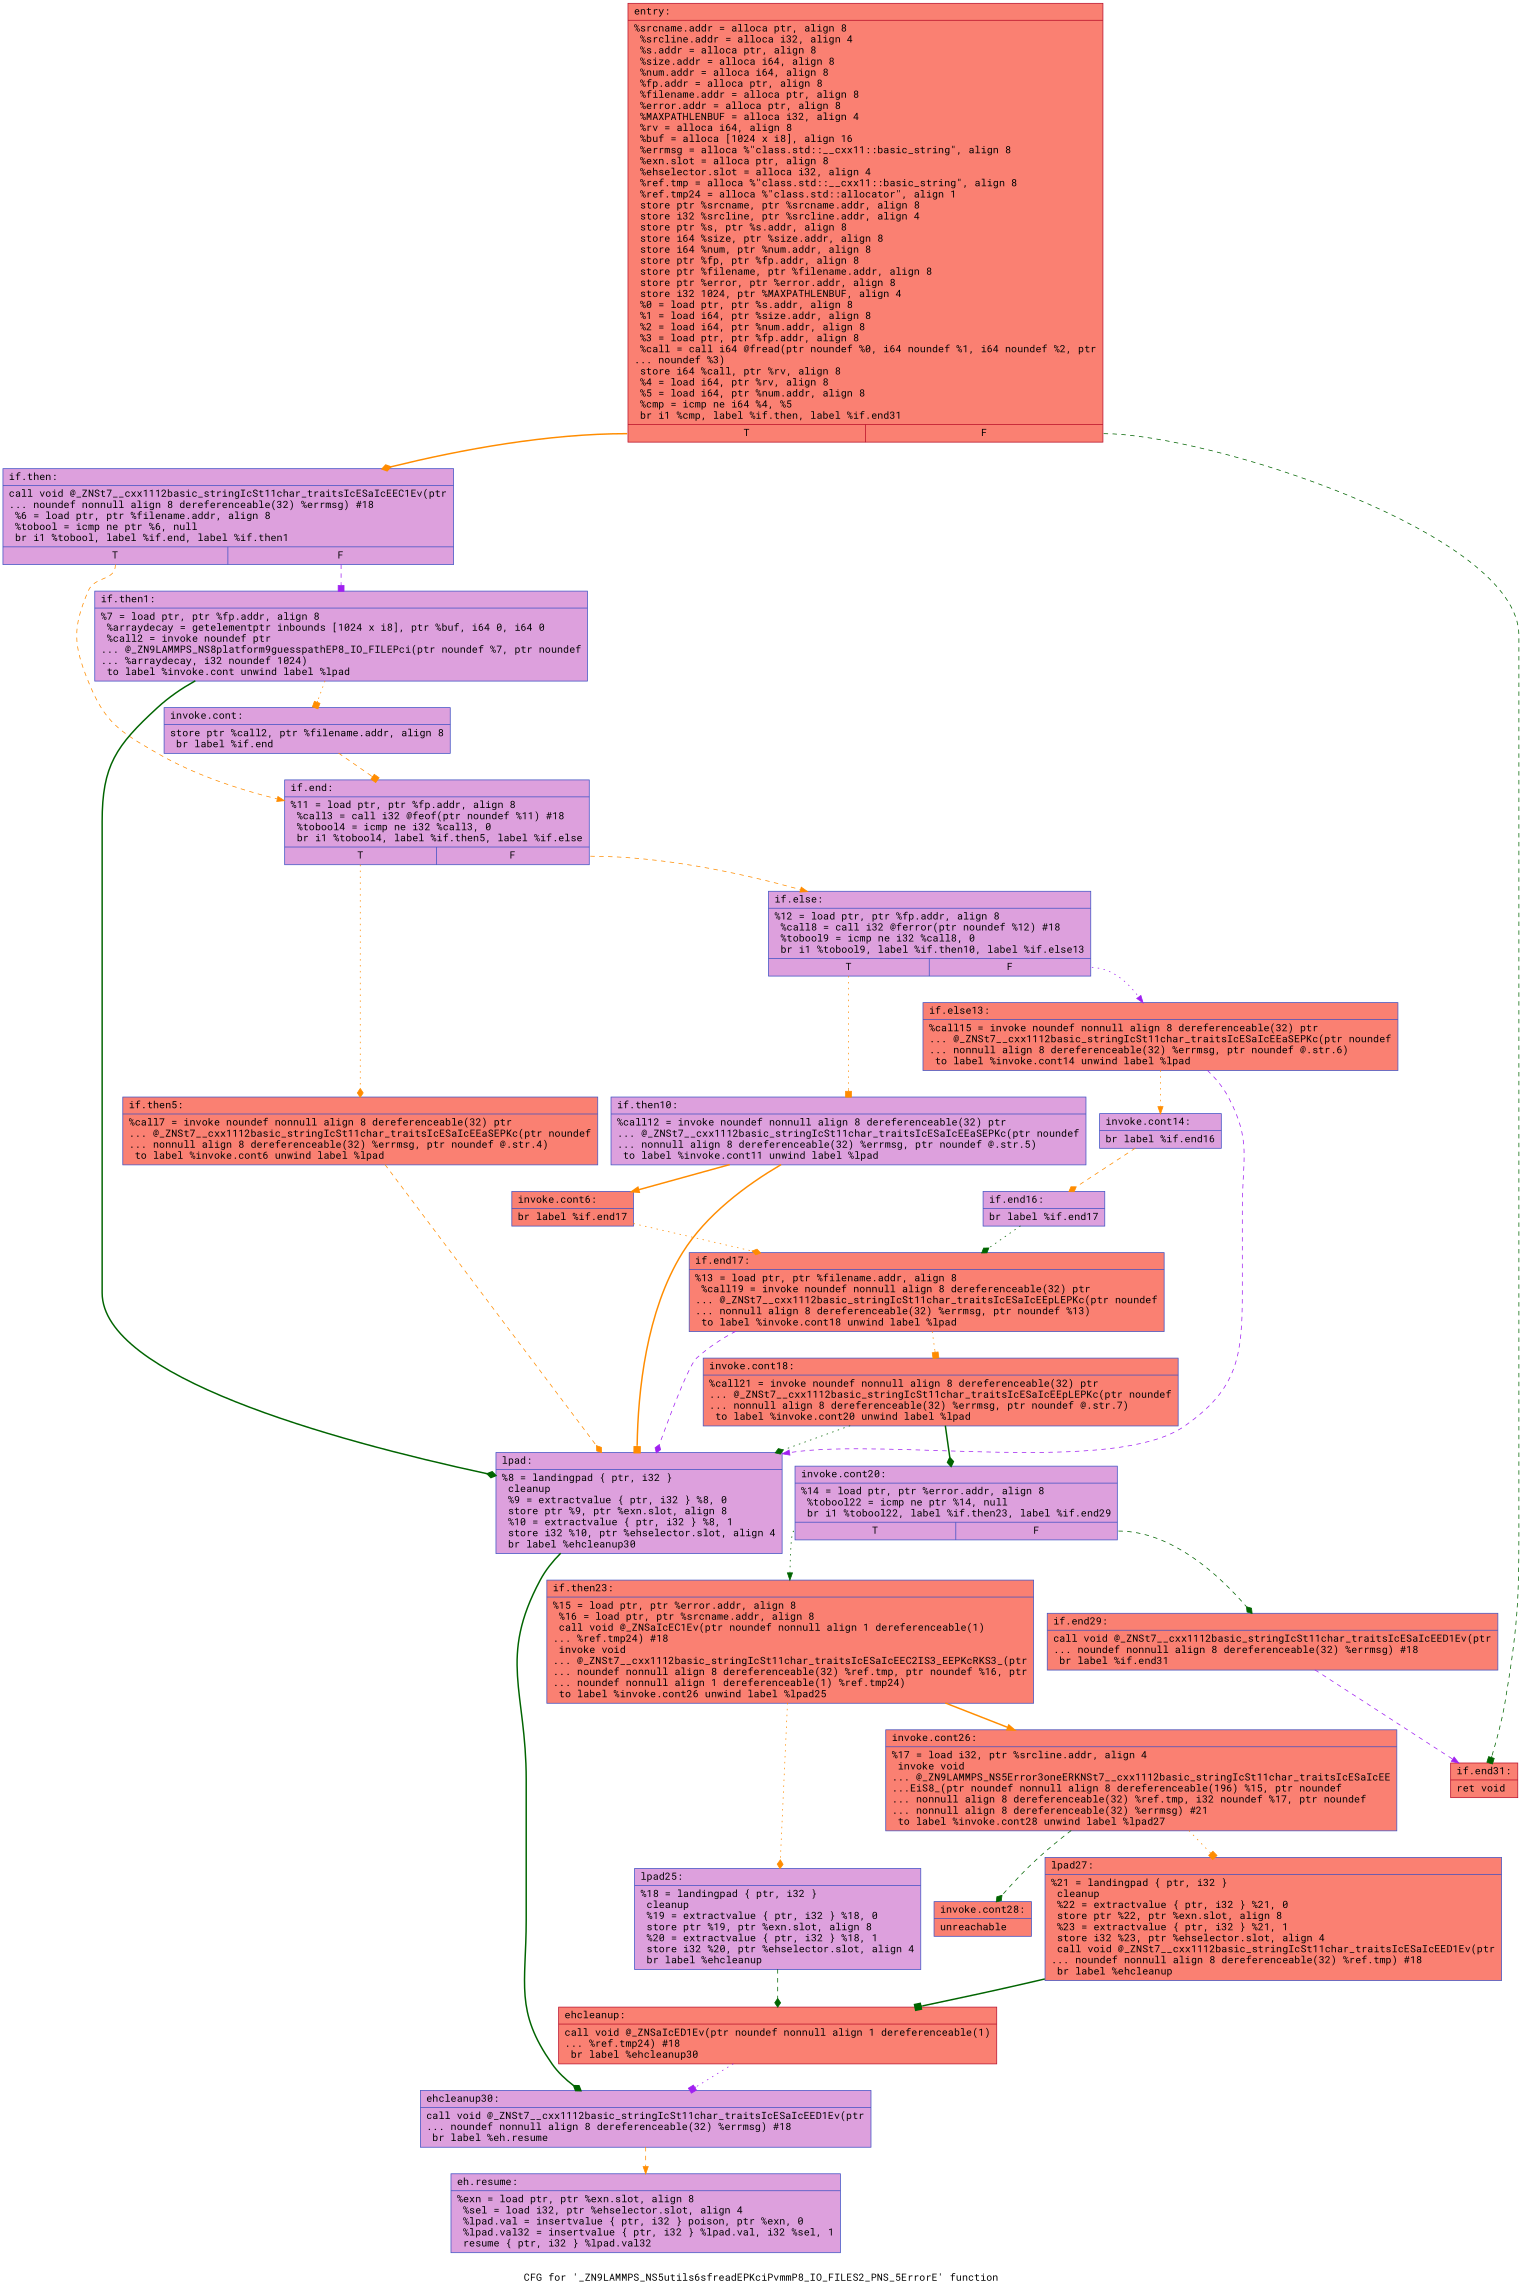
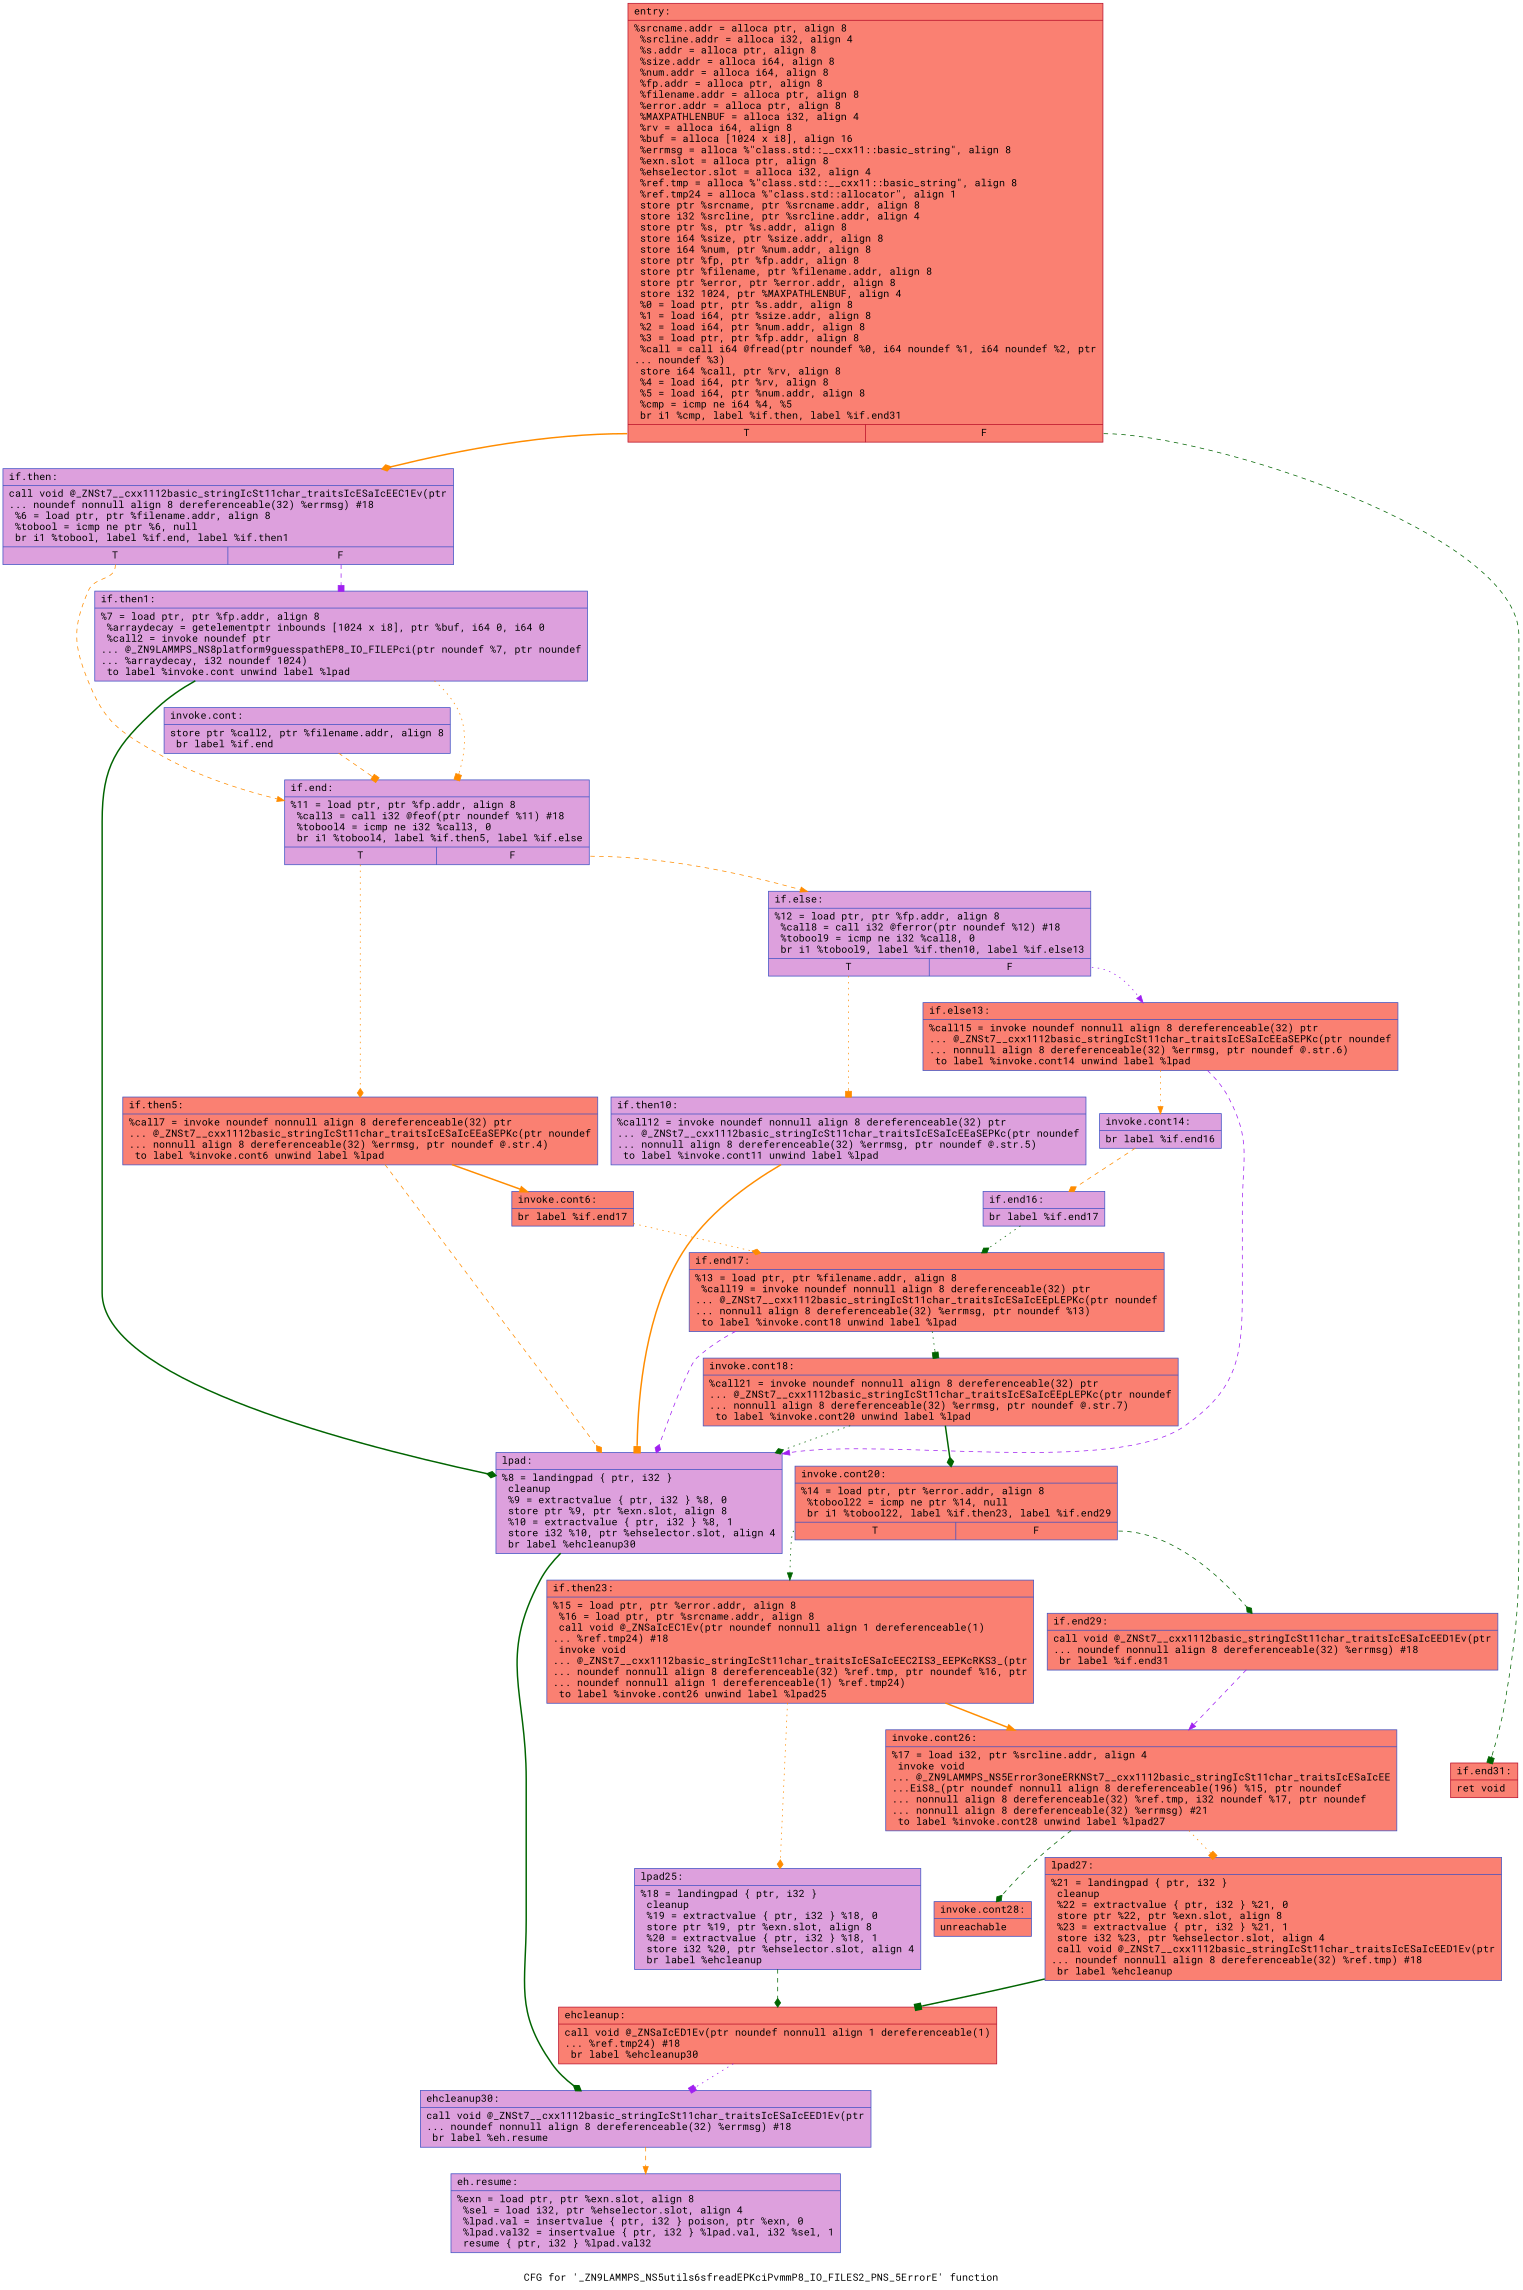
  digraph {
    fontname="Roboto Mono"
    label="CFG for '_ZN9LAMMPS_NS5utils6sfreadEPKciPvmmP8_IO_FILES2_PNS_5ErrorE' function"
    node [color="#3d50c3ff" fillcolor=salmon fontname="Roboto Mono" shape=record style=filled]
    edge [arrowhead=diamond color=darkorange fontname="Roboto Mono" style=dashed]
    n1 [color="#b70d28ff" label="{entry:\l|  %srcname.addr = alloca ptr, align 8\l  %srcline.addr = alloca i32, align 4\l  %s.addr = alloca ptr, align 8\l  %size.addr = alloca i64, align 8\l  %num.addr = alloca i64, align 8\l  %fp.addr = alloca ptr, align 8\l  %filename.addr = alloca ptr, align 8\l  %error.addr = alloca ptr, align 8\l  %MAXPATHLENBUF = alloca i32, align 4\l  %rv = alloca i64, align 8\l  %buf = alloca [1024 x i8], align 16\l  %errmsg = alloca %\"class.std::__cxx11::basic_string\", align 8\l  %exn.slot = alloca ptr, align 8\l  %ehselector.slot = alloca i32, align 4\l  %ref.tmp = alloca %\"class.std::__cxx11::basic_string\", align 8\l  %ref.tmp24 = alloca %\"class.std::allocator\", align 1\l  store ptr %srcname, ptr %srcname.addr, align 8\l  store i32 %srcline, ptr %srcline.addr, align 4\l  store ptr %s, ptr %s.addr, align 8\l  store i64 %size, ptr %size.addr, align 8\l  store i64 %num, ptr %num.addr, align 8\l  store ptr %fp, ptr %fp.addr, align 8\l  store ptr %filename, ptr %filename.addr, align 8\l  store ptr %error, ptr %error.addr, align 8\l  store i32 1024, ptr %MAXPATHLENBUF, align 4\l  %0 = load ptr, ptr %s.addr, align 8\l  %1 = load i64, ptr %size.addr, align 8\l  %2 = load i64, ptr %num.addr, align 8\l  %3 = load ptr, ptr %fp.addr, align 8\l  %call = call i64 @fread(ptr noundef %0, i64 noundef %1, i64 noundef %2, ptr\l... noundef %3)\l  store i64 %call, ptr %rv, align 8\l  %4 = load i64, ptr %rv, align 8\l  %5 = load i64, ptr %num.addr, align 8\l  %cmp = icmp ne i64 %4, %5\l  br i1 %cmp, label %if.then, label %if.end31\l|{<s0>T|<s1>F}}"]
    n2 [fillcolor=plum label="{if.then:\l|  call void @_ZNSt7__cxx1112basic_stringIcSt11char_traitsIcESaIcEEC1Ev(ptr\l... noundef nonnull align 8 dereferenceable(32) %errmsg) #18\l  %6 = load ptr, ptr %filename.addr, align 8\l  %tobool = icmp ne ptr %6, null\l  br i1 %tobool, label %if.end, label %if.then1\l|{<s0>T|<s1>F}}"]
    n3 [color="#b70d28ff" label="{if.end31:\l|  ret void\l}"]
    n4 [fillcolor=plum label="{if.end:\l|  %11 = load ptr, ptr %fp.addr, align 8\l  %call3 = call i32 @feof(ptr noundef %11) #18\l  %tobool4 = icmp ne i32 %call3, 0\l  br i1 %tobool4, label %if.then5, label %if.else\l|{<s0>T|<s1>F}}"]
    n5 [fillcolor=plum label="{if.then1:\l|  %7 = load ptr, ptr %fp.addr, align 8\l  %arraydecay = getelementptr inbounds [1024 x i8], ptr %buf, i64 0, i64 0\l  %call2 = invoke noundef ptr\l... @_ZN9LAMMPS_NS8platform9guesspathEP8_IO_FILEPci(ptr noundef %7, ptr noundef\l... %arraydecay, i32 noundef 1024)\l          to label %invoke.cont unwind label %lpad\l}"]
    n6 [label="{if.then5:\l|  %call7 = invoke noundef nonnull align 8 dereferenceable(32) ptr\l... @_ZNSt7__cxx1112basic_stringIcSt11char_traitsIcESaIcEEaSEPKc(ptr noundef\l... nonnull align 8 dereferenceable(32) %errmsg, ptr noundef @.str.4)\l          to label %invoke.cont6 unwind label %lpad\l}"]
    n7 [fillcolor=plum label="{if.else:\l|  %12 = load ptr, ptr %fp.addr, align 8\l  %call8 = call i32 @ferror(ptr noundef %12) #18\l  %tobool9 = icmp ne i32 %call8, 0\l  br i1 %tobool9, label %if.then10, label %if.else13\l|{<s0>T|<s1>F}}"]
    n8 [fillcolor=plum label="{invoke.cont:\l|  store ptr %call2, ptr %filename.addr, align 8\l  br label %if.end\l}"]
    n9 [fillcolor=plum label="{lpad:\l|  %8 = landingpad \{ ptr, i32 \}\l          cleanup\l  %9 = extractvalue \{ ptr, i32 \} %8, 0\l  store ptr %9, ptr %exn.slot, align 8\l  %10 = extractvalue \{ ptr, i32 \} %8, 1\l  store i32 %10, ptr %ehselector.slot, align 4\l  br label %ehcleanup30\l}"]
    n10 [label="{invoke.cont6:\l|  br label %if.end17\l}"]
    n11 [fillcolor=plum label="{if.then10:\l|  %call12 = invoke noundef nonnull align 8 dereferenceable(32) ptr\l... @_ZNSt7__cxx1112basic_stringIcSt11char_traitsIcESaIcEEaSEPKc(ptr noundef\l... nonnull align 8 dereferenceable(32) %errmsg, ptr noundef @.str.5)\l          to label %invoke.cont11 unwind label %lpad\l}"]
    n12 [label="{if.else13:\l|  %call15 = invoke noundef nonnull align 8 dereferenceable(32) ptr\l... @_ZNSt7__cxx1112basic_stringIcSt11char_traitsIcESaIcEEaSEPKc(ptr noundef\l... nonnull align 8 dereferenceable(32) %errmsg, ptr noundef @.str.6)\l          to label %invoke.cont14 unwind label %lpad\l}"]
    n13 [fillcolor=plum label="{ehcleanup30:\l|  call void @_ZNSt7__cxx1112basic_stringIcSt11char_traitsIcESaIcEED1Ev(ptr\l... noundef nonnull align 8 dereferenceable(32) %errmsg) #18\l  br label %eh.resume\l}"]
    n14 [fillcolor=plum label="{eh.resume:\l|  %exn = load ptr, ptr %exn.slot, align 8\l  %sel = load i32, ptr %ehselector.slot, align 4\l  %lpad.val = insertvalue \{ ptr, i32 \} poison, ptr %exn, 0\l  %lpad.val32 = insertvalue \{ ptr, i32 \} %lpad.val, i32 %sel, 1\l  resume \{ ptr, i32 \} %lpad.val32\l}"]
    n15 [label="{if.end17:\l|  %13 = load ptr, ptr %filename.addr, align 8\l  %call19 = invoke noundef nonnull align 8 dereferenceable(32) ptr\l... @_ZNSt7__cxx1112basic_stringIcSt11char_traitsIcESaIcEEpLEPKc(ptr noundef\l... nonnull align 8 dereferenceable(32) %errmsg, ptr noundef %13)\l          to label %invoke.cont18 unwind label %lpad\l}"]
    n16 [fillcolor=plum label="{invoke.cont14:\l|  br label %if.end16\l}"]
    n17 [label="{invoke.cont18:\l|  %call21 = invoke noundef nonnull align 8 dereferenceable(32) ptr\l... @_ZNSt7__cxx1112basic_stringIcSt11char_traitsIcESaIcEEpLEPKc(ptr noundef\l... nonnull align 8 dereferenceable(32) %errmsg, ptr noundef @.str.7)\l          to label %invoke.cont20 unwind label %lpad\l}"]
-   n18 [fillcolor=plum label="{invoke.cont20:\l|  %14 = load ptr, ptr %error.addr, align 8\l  %tobool22 = icmp ne ptr %14, null\l  br i1 %tobool22, label %if.then23, label %if.end29\l|{<s0>T|<s1>F}}"]
+   n18 [label="{invoke.cont20:\l|  %14 = load ptr, ptr %error.addr, align 8\l  %tobool22 = icmp ne ptr %14, null\l  br i1 %tobool22, label %if.then23, label %if.end29\l|{<s0>T|<s1>F}}"]
    n19 [fillcolor=plum label="{if.end16:\l|  br label %if.end17\l}"]
    n20 [label="{if.then23:\l|  %15 = load ptr, ptr %error.addr, align 8\l  %16 = load ptr, ptr %srcname.addr, align 8\l  call void @_ZNSaIcEC1Ev(ptr noundef nonnull align 1 dereferenceable(1)\l... %ref.tmp24) #18\l  invoke void\l... @_ZNSt7__cxx1112basic_stringIcSt11char_traitsIcESaIcEEC2IS3_EEPKcRKS3_(ptr\l... noundef nonnull align 8 dereferenceable(32) %ref.tmp, ptr noundef %16, ptr\l... noundef nonnull align 1 dereferenceable(1) %ref.tmp24)\l          to label %invoke.cont26 unwind label %lpad25\l}"]
    n21 [label="{if.end29:\l|  call void @_ZNSt7__cxx1112basic_stringIcSt11char_traitsIcESaIcEED1Ev(ptr\l... noundef nonnull align 8 dereferenceable(32) %errmsg) #18\l  br label %if.end31\l}"]
    n22 [label="{invoke.cont26:\l|  %17 = load i32, ptr %srcline.addr, align 4\l  invoke void\l... @_ZN9LAMMPS_NS5Error3oneERKNSt7__cxx1112basic_stringIcSt11char_traitsIcESaIcEE\l...EiS8_(ptr noundef nonnull align 8 dereferenceable(196) %15, ptr noundef\l... nonnull align 8 dereferenceable(32) %ref.tmp, i32 noundef %17, ptr noundef\l... nonnull align 8 dereferenceable(32) %errmsg) #21\l          to label %invoke.cont28 unwind label %lpad27\l}"]
    n23 [fillcolor=plum label="{lpad25:\l|  %18 = landingpad \{ ptr, i32 \}\l          cleanup\l  %19 = extractvalue \{ ptr, i32 \} %18, 0\l  store ptr %19, ptr %exn.slot, align 8\l  %20 = extractvalue \{ ptr, i32 \} %18, 1\l  store i32 %20, ptr %ehselector.slot, align 4\l  br label %ehcleanup\l}"]
    n24 [label="{invoke.cont28:\l|  unreachable\l}"]
    n25 [label="{lpad27:\l|  %21 = landingpad \{ ptr, i32 \}\l          cleanup\l  %22 = extractvalue \{ ptr, i32 \} %21, 0\l  store ptr %22, ptr %exn.slot, align 8\l  %23 = extractvalue \{ ptr, i32 \} %21, 1\l  store i32 %23, ptr %ehselector.slot, align 4\l  call void @_ZNSt7__cxx1112basic_stringIcSt11char_traitsIcESaIcEED1Ev(ptr\l... noundef nonnull align 8 dereferenceable(32) %ref.tmp) #18\l  br label %ehcleanup\l}"]
    n26 [color="#b70d28ff" label="{ehcleanup:\l|  call void @_ZNSaIcED1Ev(ptr noundef nonnull align 1 dereferenceable(1)\l... %ref.tmp24) #18\l  br label %ehcleanup30\l}"]
    n1 -> n2 [style=bold tailport=s0]
    n1 -> n3 [arrowhead=box color=darkgreen tailport=s1]
    n2 -> n4 [arrowhead=normal tailport=s0]
    n2 -> n5 [arrowhead=box color=purple tailport=s1]
    n4 -> n6 [style=dotted tailport=s0]
    n4 -> n7 [arrowhead=normal tailport=s1]
-   n5 -> n8 [arrowhead=box style=dotted]
+   n5 -> n4 [arrowhead=box style=dotted]
    n5 -> n9 [color=darkgreen style=bold]
    n6 -> n9
-   n11 -> n10 [arrowhead=normal style=bold]
+   n6 -> n10 [arrowhead=normal style=bold]
    n7 -> n11 [arrowhead=box style=dotted tailport=s0]
    n7 -> n12 [arrowhead=normal color=purple style=dotted tailport=s1]
    n8 -> n4 [arrowhead=box]
    n9 -> n13 [color=darkgreen style=bold]
    n10 -> n15 [style=dotted]
    n11 -> n9 [arrowhead=box style=bold]
    n12 -> n9 [arrowhead=normal color=purple]
    n12 -> n16 [arrowhead=normal style=dotted]
    n13 -> n14 [arrowhead=normal]
    n15 -> n9 [color=purple]
-   n15 -> n17 [arrowhead=box style=dotted]
+   n15 -> n17 [arrowhead=box color=darkgreen style=dotted]
    n16 -> n19
    n17 -> n9 [color=darkgreen style=dotted]
    n17 -> n18 [color=darkgreen style=bold]
    n18 -> n20 [arrowhead=normal color=darkgreen style=dotted tailport=s0]
    n18 -> n21 [color=darkgreen tailport=s1]
    n19 -> n15 [color=darkgreen style=dotted]
    n20 -> n22 [arrowhead=normal style=bold]
    n20 -> n23 [style=dotted]
-   n21 -> n3 [arrowhead=normal color=purple]
+   n21 -> n22 [arrowhead=normal color=purple]
    n22 -> n24 [color=darkgreen]
    n22 -> n25 [arrowhead=box style=dotted]
    n23 -> n26 [color=darkgreen]
    n25 -> n26 [arrowhead=box color=darkgreen style=bold]
    n26 -> n13 [arrowhead=box color=purple style=dotted]
  }
